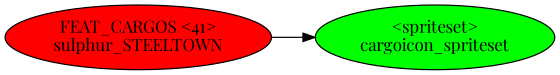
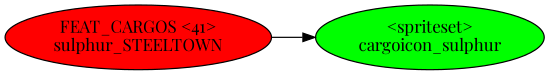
  digraph {
    rankdir=LR
    fontname="Playfair Display"
    node [style=filled fontname="Playfair Display"]
-   n1 [fillcolor=green label="<spriteset>\ncargoicon_spriteset"]
+   n1 [fillcolor=green label="<spriteset>\ncargoicon_sulphur"]
    n2 [fillcolor=red label="FEAT_CARGOS <41>\nsulphur_STEELTOWN"]
    n2 -> n1 [fontname="Playfair Display"]
  }
